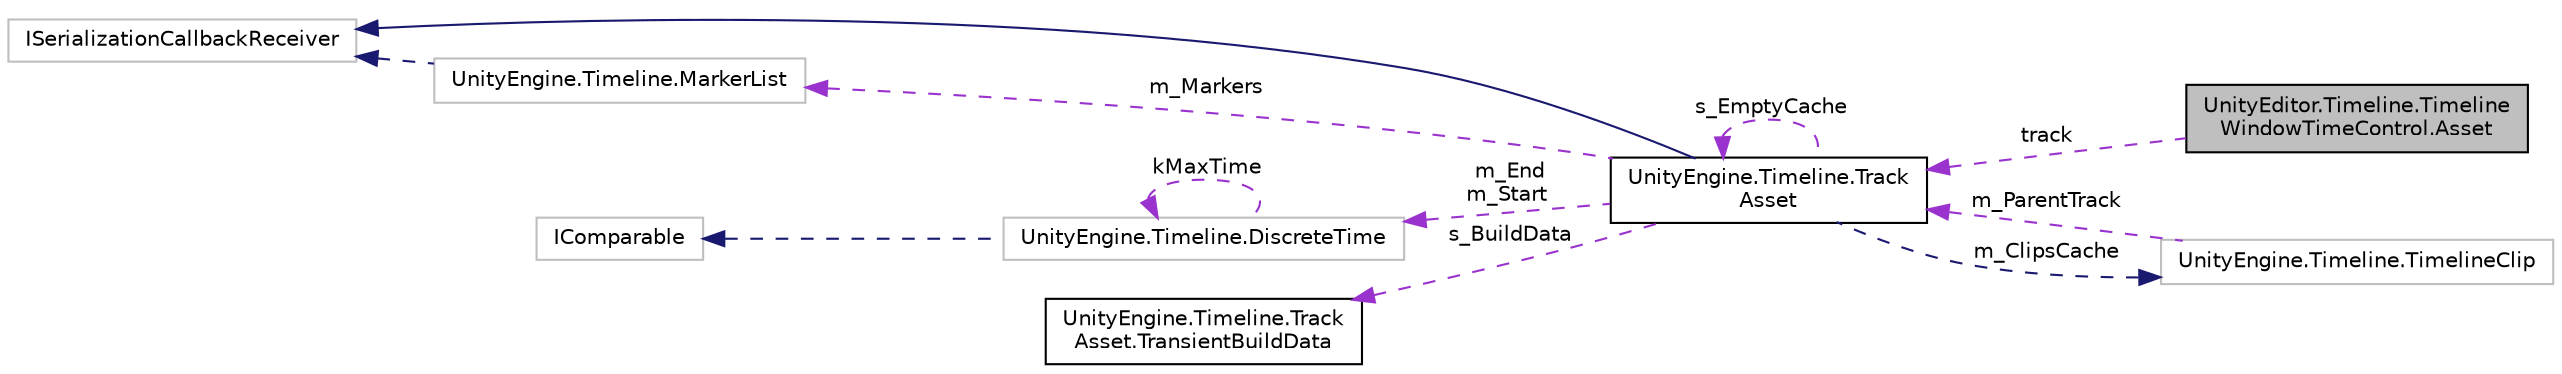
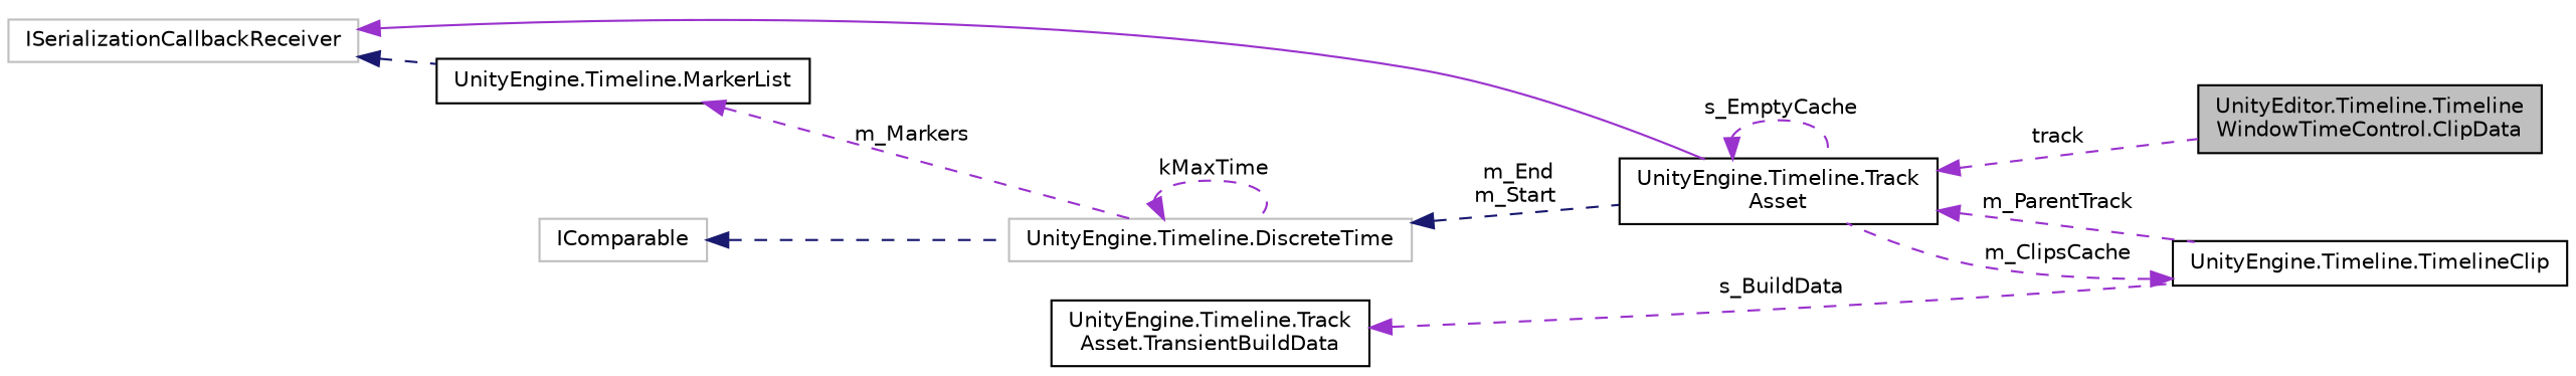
  digraph {
    rankdir=LR
    node [color=black fillcolor=white fontname=Helvetica fontsize=10 shape=record style=filled]
    edge [color=darkorchid3 dir=back fontname=Helvetica fontsize=10 labelfontname=Helvetica labelfontsize=10 style=dashed]
-   n1 [fillcolor=grey75 fontcolor=black height=0.2 label="UnityEditor.Timeline.Timeline\lWindowTimeControl.Asset" width=0.4]
+   n1 [fillcolor=grey75 fontcolor=black height=0.2 label="UnityEditor.Timeline.Timeline\lWindowTimeControl.ClipData" width=0.4]
    n2 [height=0.2 label="UnityEngine.Timeline.Track\lAsset" width=0.4]
-   n3 [color=grey75 height=0.2 label="UnityEngine.Timeline.TimelineClip" width=0.4]
+   n3 [height=0.2 label="UnityEngine.Timeline.TimelineClip" width=0.4]
    n4 [color=grey75 height=0.2 label=ISerializationCallbackReceiver width=0.4]
-   n5 [color=grey75 height=0.2 label="UnityEngine.Timeline.MarkerList" width=0.4]
+   n5 [height=0.2 label="UnityEngine.Timeline.MarkerList" width=0.4]
    n6 [color=grey75 height=0.2 label="UnityEngine.Timeline.DiscreteTime" width=0.4]
    n7 [color=grey75 height=0.2 label=IComparable width=0.4]
    n8 [height=0.2 label="UnityEngine.Timeline.Track\lAsset.TransientBuildData" width=0.4]
    n2 -> n1 [label=" track"]
    n2 -> n2 [label=" s_EmptyCache"]
    n2 -> n3 [label=" m_ParentTrack"]
-   n3 -> n2 [color=midnightblue label=" m_ClipsCache"]
-   n4 -> n2 [color=midnightblue style=solid]
+   n3 -> n2 [label=" m_ClipsCache"]
+   n4 -> n2 [style=solid]
    n4 -> n5 [color=midnightblue]
-   n5 -> n2 [label=" m_Markers"]
-   n6 -> n2 [label=" m_End\nm_Start"]
+   n5 -> n6 [label=" m_Markers"]
+   n6 -> n2 [color=midnightblue label=" m_End\nm_Start"]
    n6 -> n6 [label=" kMaxTime"]
    n7 -> n6 [color=midnightblue]
-   n8 -> n2 [label=" s_BuildData"]
+   n8 -> n3 [label=" s_BuildData"]
  }
